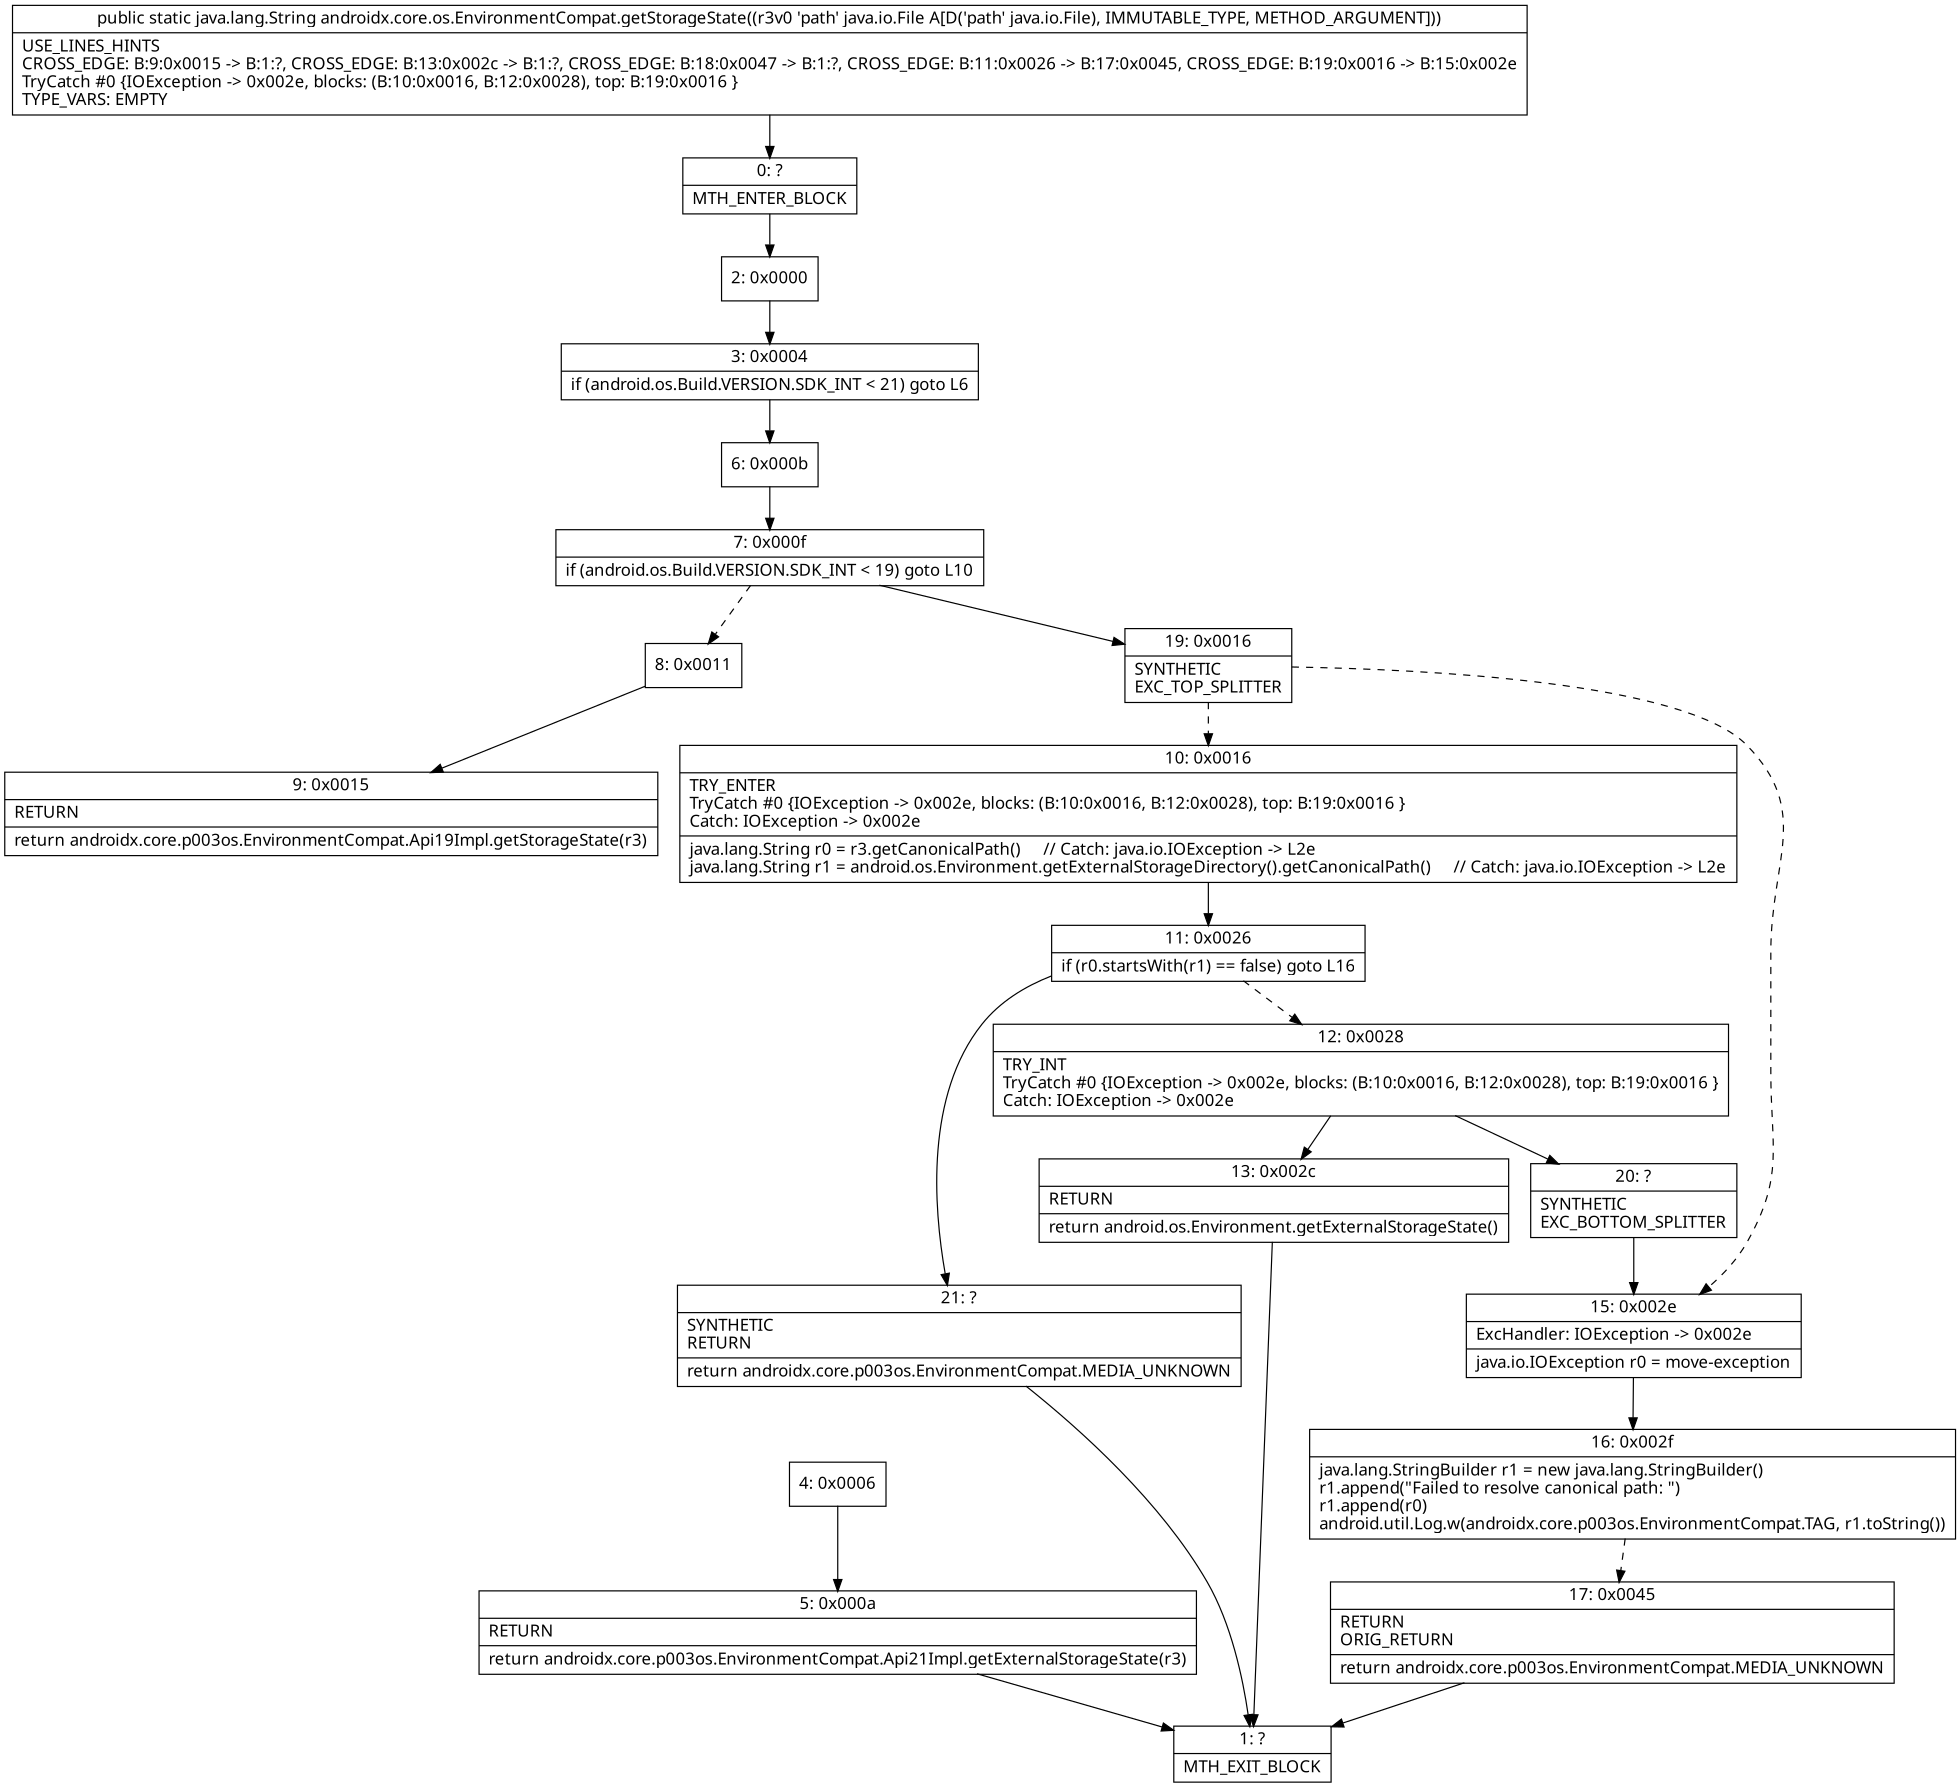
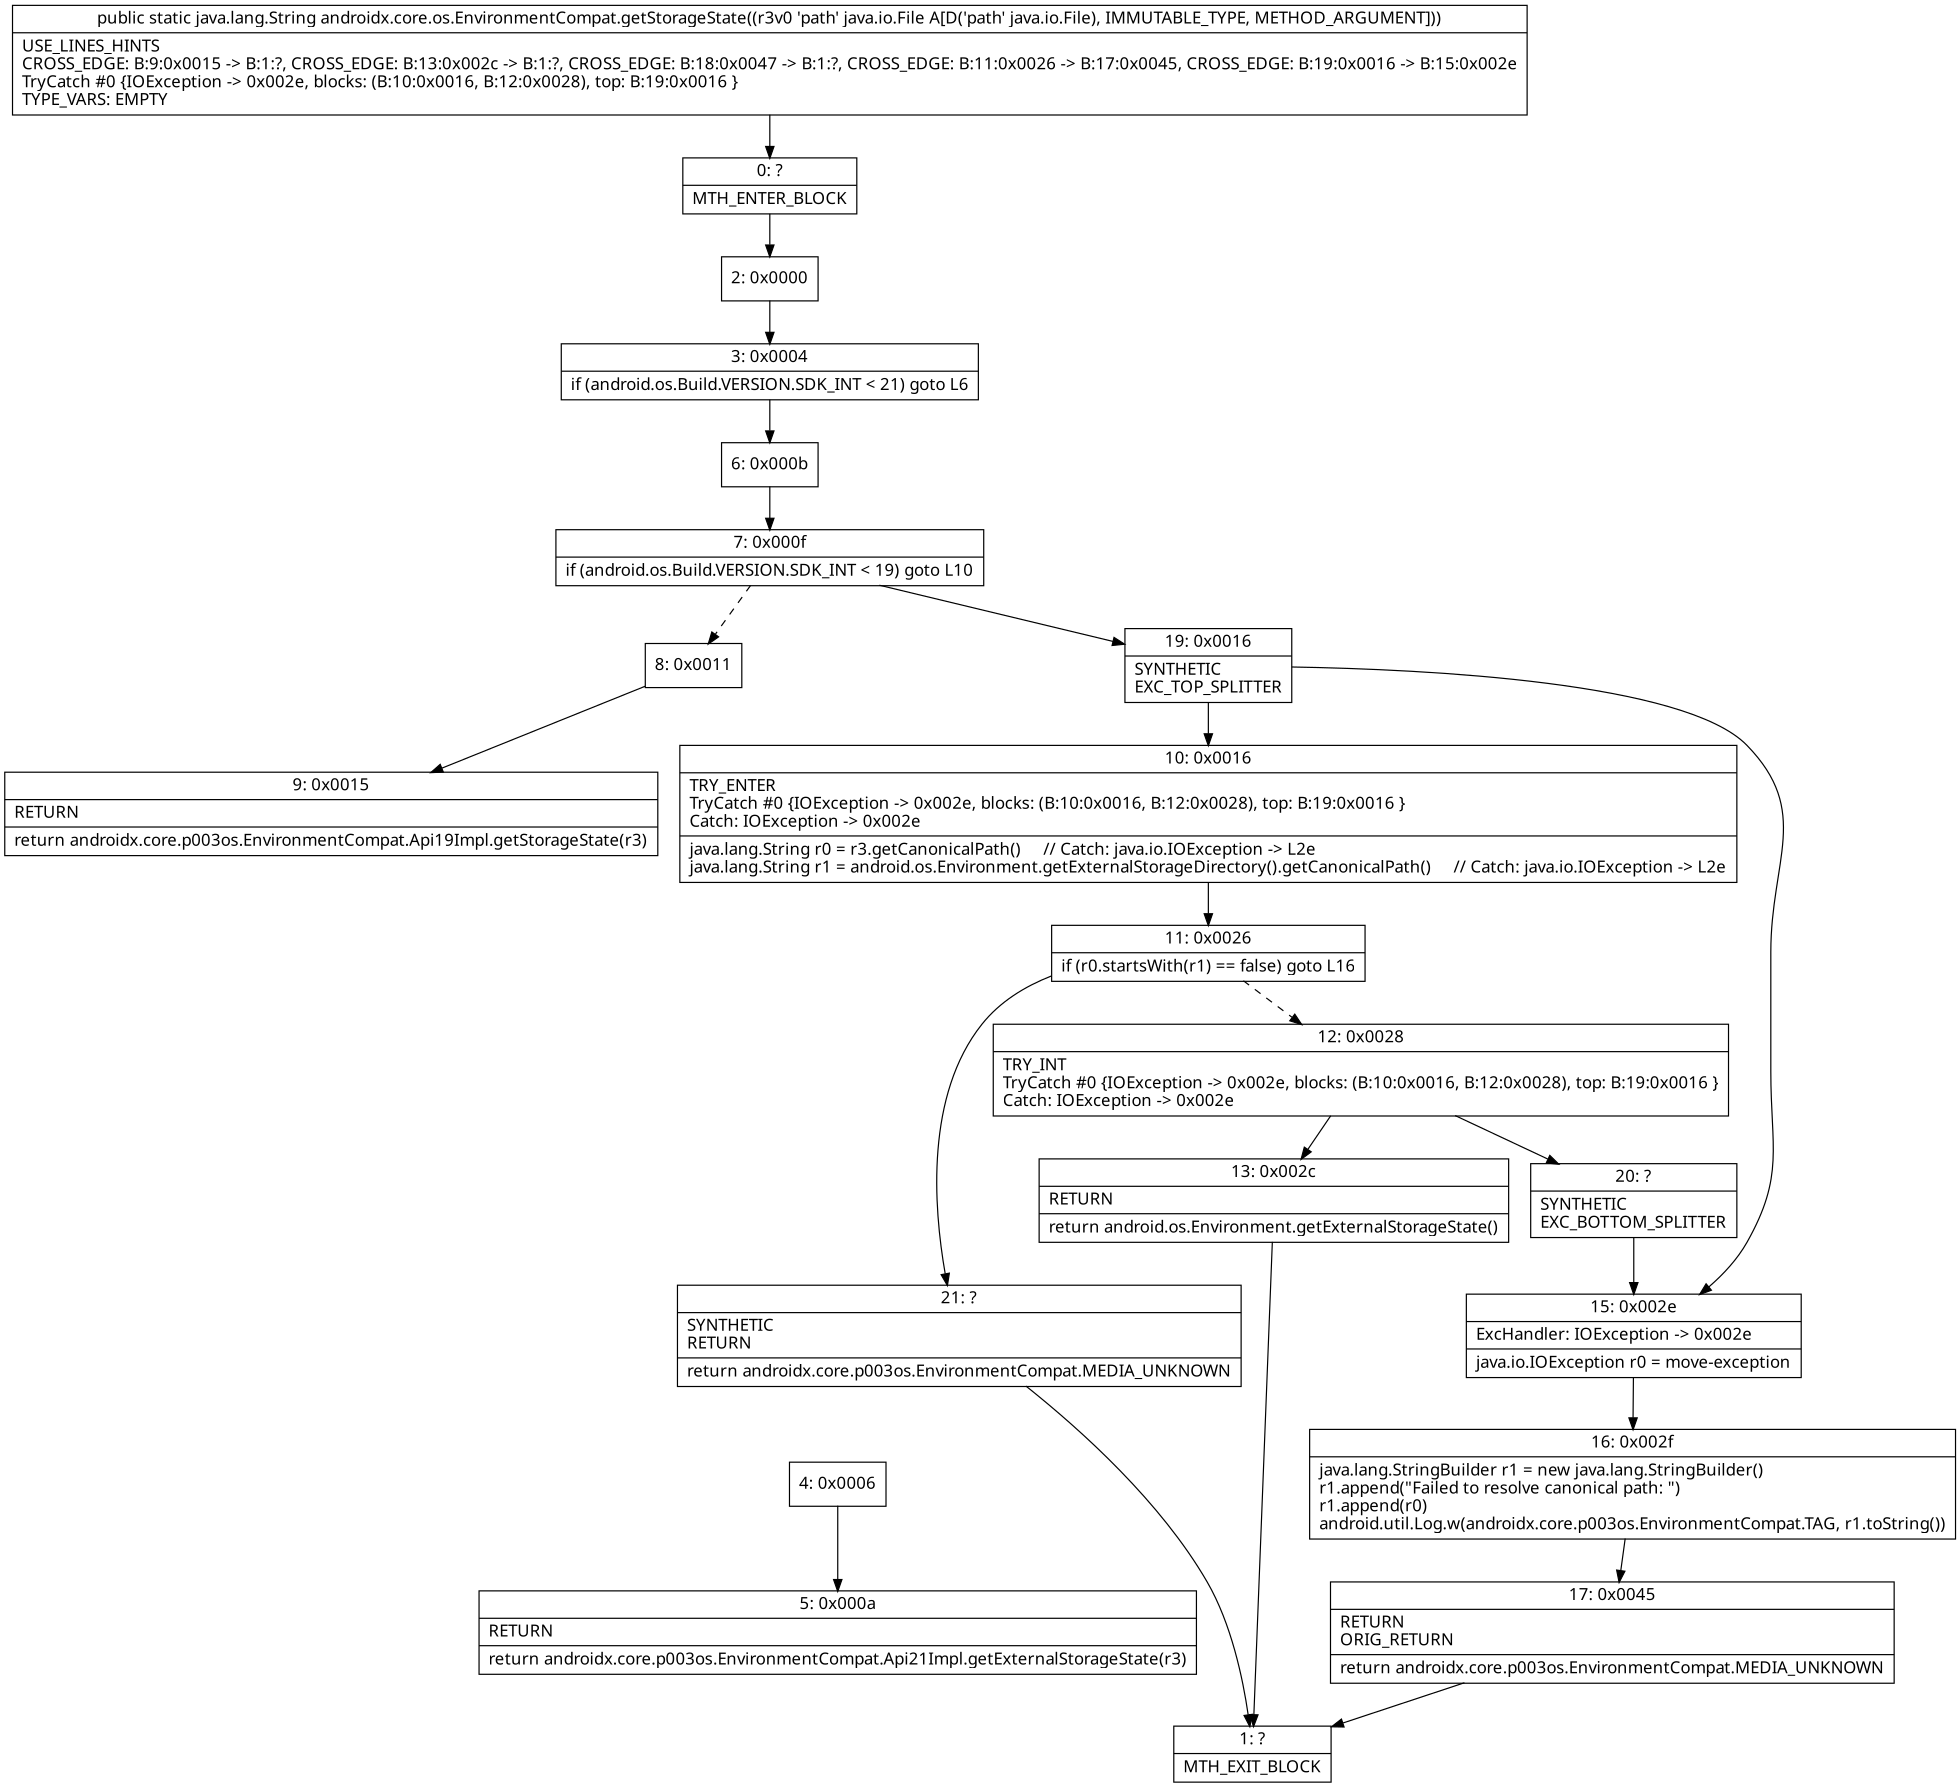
  digraph {
    fontname="Noto Sans"
    node [fontname="Noto Sans" shape=record]
    edge [fontname="Noto Sans"]
    n1 [label="{0\:\ ?|MTH_ENTER_BLOCK\l}"]
    n2 [label="{2\:\ 0x0000}"]
    n3 [label="{3\:\ 0x0004|if (android.os.Build.VERSION.SDK_INT \< 21) goto L6\l}"]
    n4 [label="{6\:\ 0x000b}"]
    n5 [label="{4\:\ 0x0006}"]
    n6 [label="{5\:\ 0x000a|RETURN\l|return androidx.core.p003os.EnvironmentCompat.Api21Impl.getExternalStorageState(r3)\l}"]
    n7 [label="{7\:\ 0x000f|if (android.os.Build.VERSION.SDK_INT \< 19) goto L10\l}"]
    n8 [label="{1\:\ ?|MTH_EXIT_BLOCK\l}"]
    n9 [label="{8\:\ 0x0011}"]
    n10 [label="{19\:\ 0x0016|SYNTHETIC\lEXC_TOP_SPLITTER\l}"]
    n11 [label="{9\:\ 0x0015|RETURN\l|return androidx.core.p003os.EnvironmentCompat.Api19Impl.getStorageState(r3)\l}"]
    n12 [label="{10\:\ 0x0016|TRY_ENTER\lTryCatch #0 \{IOException \-\> 0x002e, blocks: (B:10:0x0016, B:12:0x0028), top: B:19:0x0016 \}\lCatch: IOException \-\> 0x002e\l|java.lang.String r0 = r3.getCanonicalPath()     \/\/ Catch: java.io.IOException \-\> L2e\ljava.lang.String r1 = android.os.Environment.getExternalStorageDirectory().getCanonicalPath()     \/\/ Catch: java.io.IOException \-\> L2e\l}"]
    n13 [label="{15\:\ 0x002e|ExcHandler: IOException \-\> 0x002e\l|java.io.IOException r0 = move\-exception\l}"]
    n14 [label="{11\:\ 0x0026|if (r0.startsWith(r1) == false) goto L16\l}"]
    n15 [label="{16\:\ 0x002f|java.lang.StringBuilder r1 = new java.lang.StringBuilder()\lr1.append(\"Failed to resolve canonical path: \")\lr1.append(r0)\landroid.util.Log.w(androidx.core.p003os.EnvironmentCompat.TAG, r1.toString())\l}"]
    n16 [label="{12\:\ 0x0028|TRY_INT\lTryCatch #0 \{IOException \-\> 0x002e, blocks: (B:10:0x0016, B:12:0x0028), top: B:19:0x0016 \}\lCatch: IOException \-\> 0x002e\l}"]
    n17 [label="{21\:\ ?|SYNTHETIC\lRETURN\l|return androidx.core.p003os.EnvironmentCompat.MEDIA_UNKNOWN\l}"]
    n18 [label="{13\:\ 0x002c|RETURN\l|return android.os.Environment.getExternalStorageState()\l}"]
    n19 [label="{20\:\ ?|SYNTHETIC\lEXC_BOTTOM_SPLITTER\l}"]
    n20 [label="{17\:\ 0x0045|RETURN\lORIG_RETURN\l|return androidx.core.p003os.EnvironmentCompat.MEDIA_UNKNOWN\l}"]
    n21 [label="{public static java.lang.String androidx.core.os.EnvironmentCompat.getStorageState((r3v0 'path' java.io.File A[D('path' java.io.File), IMMUTABLE_TYPE, METHOD_ARGUMENT]))  | USE_LINES_HINTS\lCROSS_EDGE: B:9:0x0015 \-\> B:1:?, CROSS_EDGE: B:13:0x002c \-\> B:1:?, CROSS_EDGE: B:18:0x0047 \-\> B:1:?, CROSS_EDGE: B:11:0x0026 \-\> B:17:0x0045, CROSS_EDGE: B:19:0x0016 \-\> B:15:0x002e\lTryCatch #0 \{IOException \-\> 0x002e, blocks: (B:10:0x0016, B:12:0x0028), top: B:19:0x0016 \}\lTYPE_VARS: EMPTY\l}"]
    n1 -> n2
    n2 -> n3
    n3 -> n4
    n4 -> n7
    n5 -> n6
-   n6 -> n8
    n7 -> n9 [style=dashed]
    n7 -> n10
    n9 -> n11
-   n10 -> n12 [style=dashed]
-   n10 -> n13 [style=dashed]
+   n10 -> n12
+   n10 -> n13
    n12 -> n14
    n13 -> n15
    n14 -> n16 [style=dashed]
    n14 -> n17
-   n15 -> n20 [style=dashed]
+   n15 -> n20
    n16 -> n18
    n16 -> n19
    n17 -> n8
    n18 -> n8
    n19 -> n13
    n20 -> n8
    n21 -> n1
  }
